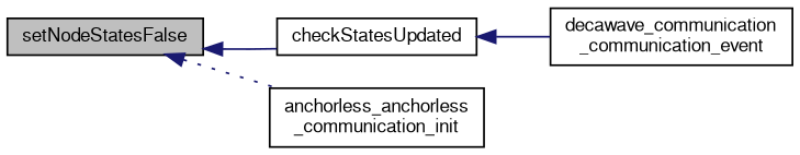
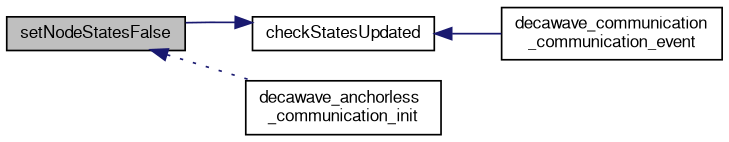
  digraph {
    rankdir=LR
    node [color=black fillcolor=white fontname=FreeSans fontsize=10 shape=record style=filled]
    edge [color=midnightblue dir=back fontname=FreeSans fontsize=10 labelfontname=FreeSans labelfontsize=10 style=solid]
    n1 [fillcolor=grey75 fontcolor=black height=0.2 label=setNodeStatesFalse width=0.4]
    n2 [height=0.2 label=checkStatesUpdated width=0.4]
-   n3 [height=0.2 label="anchorless_anchorless\l_communication_init" width=0.4]
+   n3 [height=0.2 label="decawave_anchorless\l_communication_init" width=0.4]
    n4 [height=0.2 label="decawave_communication\l_communication_event" width=0.4]
-   n1 -> n2
+   n2 -> n1
    n1 -> n3 [style=dotted]
    n2 -> n4
  }
